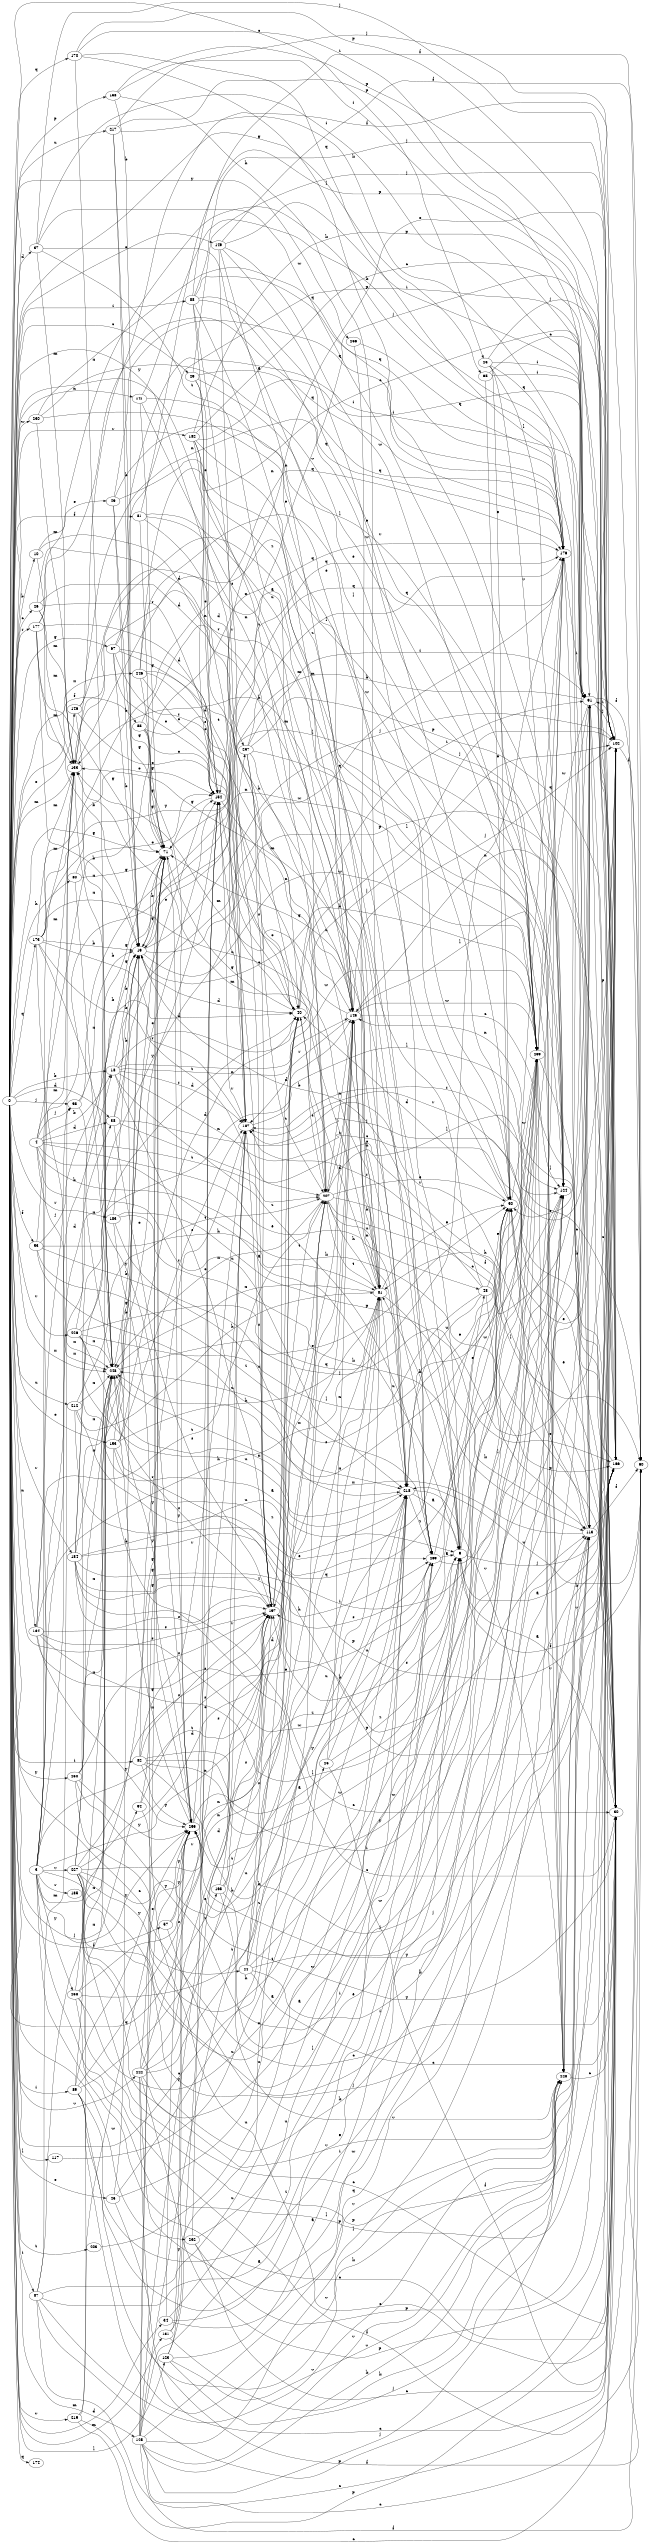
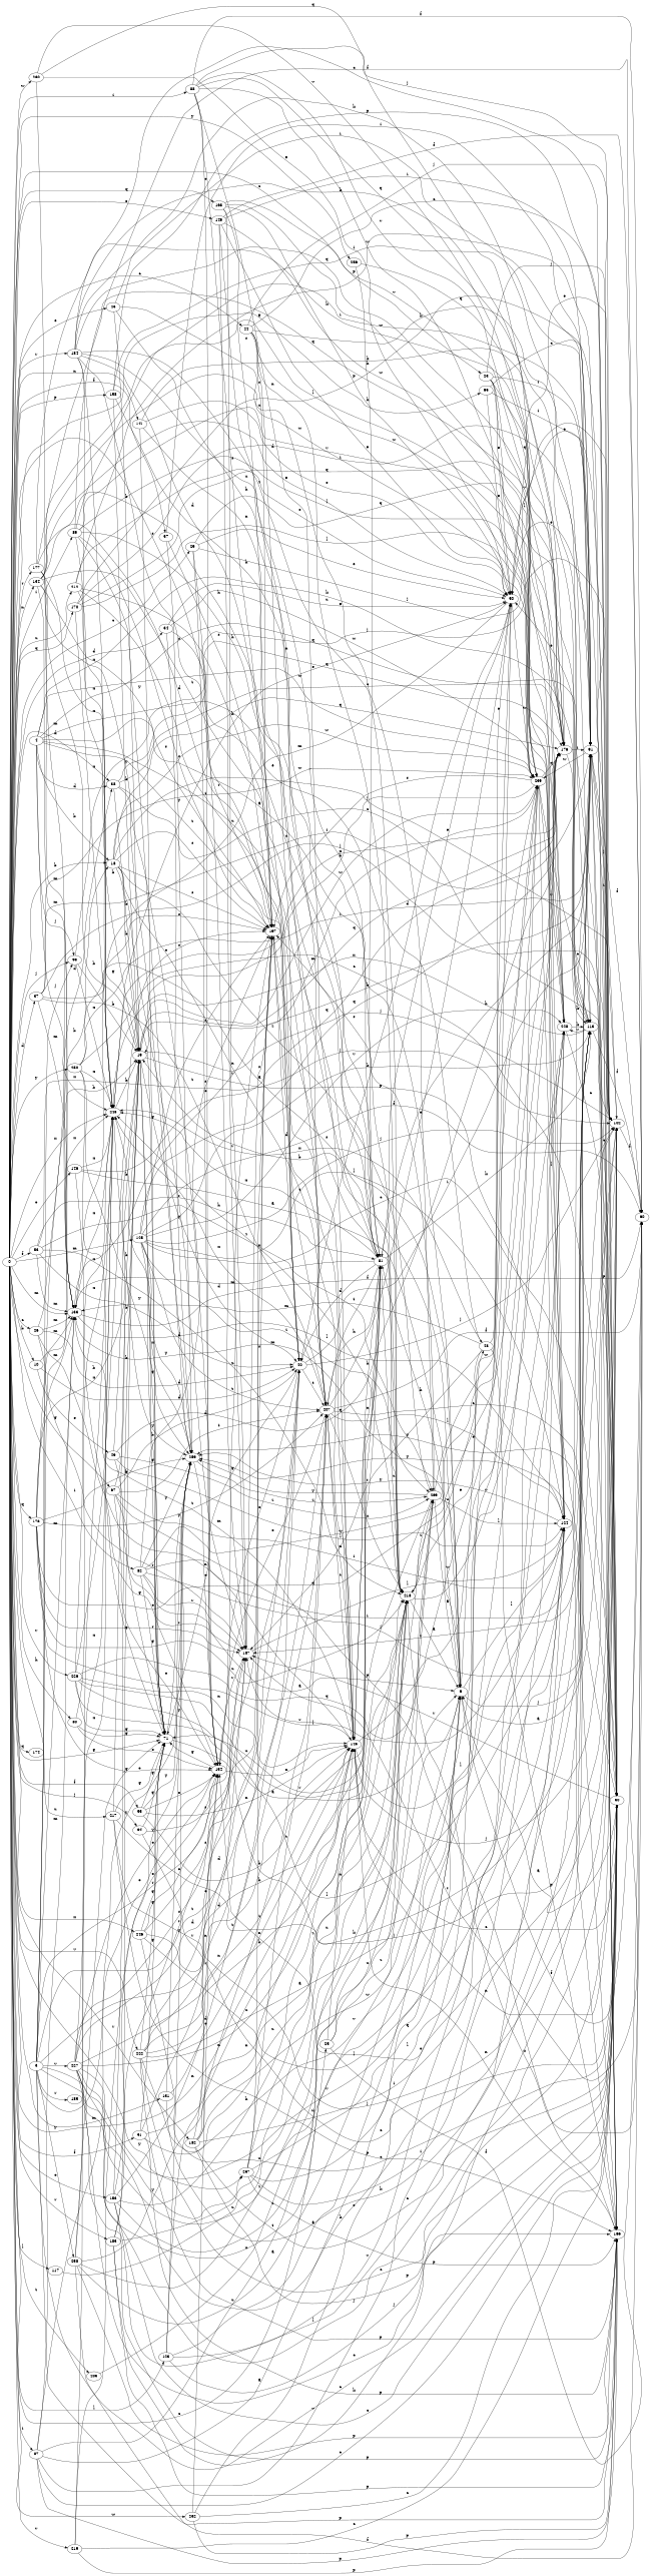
  strict digraph {
    fontname="DejaVu Serif"
    rankdir=LR
    node [fontname="DejaVu Serif"]
    edge [fontname="DejaVu Serif"]
    0
    10
    18
    23
    24
    25
    26
    29
    34
    37
    38
    45
    51
    53
    55
    57
    65
    67
    71
    80
    82
    87
    88
    89
    94
    98
    117
    123
    n29 [label=125]
    131
    133
    134
    141
    145
    146
    149
    153
    158
    168
    170
    173
    174
    177
    182
    183
    184
    197
    203
    212
    217
    219
    222
    226
    230
    232
    246
    248
    250
    256
    257
    40
    49
    30
    187
    176
    239
    19
    102
    269
    124
    50
    91
    228
    113
    218
    60
    154
    259
    207
    9
    81
    166
    3
    185
    227
    258
    4
    48
    0 -> 10 [label=b]
    0 -> 18 [label=b]
    0 -> 23 [label=c]
    0 -> 24 [label=c]
    0 -> 25 [label=c]
    0 -> 26 [label=c]
    0 -> 29 [label=c]
    0 -> 34 [label=d]
    0 -> 37 [label=d]
    0 -> 38 [label=d]
    0 -> 45 [label=e]
    0 -> 51 [label=f]
    0 -> 53 [label=f]
    0 -> 55 [label=f]
    0 -> 57 [label=f]
    0 -> 65 [label=g]
    0 -> 67 [label=g]
    0 -> 71 [label=g]
    0 -> 80 [label=h]
    0 -> 82 [label=i]
    0 -> 87 [label=i]
    0 -> 88 [label=i]
    0 -> 89 [label=i]
    0 -> 94 [label=j]
    0 -> 98 [label=j]
    0 -> 117 [label=l]
    0 -> 123 [label=l]
    0 -> n29 [label=m]
    0 -> 131 [label=m]
    0 -> 133 [label=m]
    0 -> 134 [label=n]
    0 -> 141 [label=n]
    0 -> 145 [label=n]
    0 -> 146 [label=o]
    0 -> 149 [label=o]
    0 -> 153 [label=o]
    0 -> 158 [label=p]
    0 -> 168 [label=q]
    0 -> 170 [label=q]
    0 -> 173 [label=q]
    0 -> 174 [label=q]
    0 -> 177 [label=r]
    0 -> 182 [label=r]
    0 -> 183 [label=r]
    0 -> 184 [label=r]
    0 -> 197 [label=s]
    0 -> 203 [label=t]
    0 -> 212 [label=u]
    0 -> 217 [label=u]
    0 -> 219 [label=v]
    0 -> 222 [label=v]
    0 -> 226 [label=v]
    0 -> 230 [label=w]
    0 -> 232 [label=w]
    0 -> 246 [label=x]
    0 -> 248 [label=x]
    0 -> 250 [label=y]
    0 -> 256 [label=y]
    0 -> 257 [label=y]
    10 -> 133 [label=m]
    10 -> 40 [label=d]
    10 -> 49 [label=e]
    18 -> 145 [label=n]
    18 -> 197 [label=s]
    18 -> 30 [label=c]
    18 -> 187 [label=r]
    18 -> 176 [label=q]
    18 -> 239 [label=w]
    18 -> 19 [label=b]
    18 -> 102 [label=j]
    18 -> 269 [label=z]
    23 -> 176 [label=q]
    23 -> 102 [label=j]
    23 -> 124 [label=l]
    23 -> 50 [label=e]
    23 -> 91 [label=i]
    23 -> 228 [label=v]
    24 -> 197 [label=s]
    24 -> 40 [label=d]
    24 -> 30 [label=c]
    24 -> 239 [label=w]
    24 -> 102 [label=j]
    24 -> 113 [label=k]
    24 -> 218 [label=u]
    25 -> 145 [label=n]
    25 -> 269 [label=z]
    25 -> 218 [label=u]
    25 -> 60 [label=f]
    26 -> 133 [label=m]
    26 -> 145 [label=n]
    26 -> 40 [label=d]
    26 -> 187 [label=r]
    26 -> 19 [label=b]
    29 -> 187 [label=r]
    29 -> 176 [label=q]
    29 -> 102 [label=j]
    29 -> 50 [label=e]
    29 -> 154 [label=o]
    34 -> 239 [label=w]
    34 -> 50 [label=e]
    34 -> 218 [label=u]
    34 -> 259 [label=y]
    37 -> 133 [label=m]
    37 -> 239 [label=w]
    37 -> 102 [label=j]
    37 -> 91 [label=i]
    37 -> 207 [label=t]
    37 -> 9 [label=a]
    38 -> 197 [label=s]
    38 -> 30 [label=c]
    38 -> 19 [label=b]
    38 -> 102 [label=j]
    38 -> 154 [label=o]
    45 -> 19 [label=b]
    45 -> 113 [label=k]
    45 -> 218 [label=u]
    45 -> 81 [label=h]
    51 -> 71 [label=g]
    51 -> 145 [label=n]
    51 -> 40 [label=d]
    51 -> 218 [label=u]
    51 -> 166 [label=p]
    53 -> 133 [label=m]
    53 -> 40 [label=d]
    53 -> 102 [label=j]
    53 -> 269 [label=z]
    53 -> 218 [label=u]
    53 -> 81 [label=h]
    55 -> 71 [label=g]
    55 -> 145 [label=n]
    55 -> 154 [label=o]
    55 -> 259 [label=y]
    55 -> 81 [label=h]
    57 -> 197 [label=s]
    57 -> 91 [label=i]
    57 -> 259 [label=y]
    65 -> 30 [label=c]
    65 -> 50 [label=e]
    65 -> 91 [label=i]
    67 -> 40 [label=d]
    67 -> 187 [label=r]
    67 -> 19 [label=b]
    67 -> 91 [label=i]
    67 -> 154 [label=o]
    67 -> 207 [label=t]
    67 -> 166 [label=p]
    71 -> 19 [label=b]
    71 -> 102 [label=j]
    71 -> 259 [label=y]
    80 -> 71 [label=g]
    80 -> 248 [label=x]
    80 -> 154 [label=o]
    82 -> 71 [label=g]
    82 -> 197 [label=s]
    82 -> 187 [label=r]
    82 -> 239 [label=w]
    82 -> 102 [label=j]
    82 -> 91 [label=i]
    82 -> 259 [label=y]
    82 -> 9 [label=a]
    87 -> 133 [label=m]
    87 -> 30 [label=c]
    87 -> 228 [label=v]
    87 -> 218 [label=u]
    87 -> 154 [label=o]
    87 -> 9 [label=a]
    87 -> 166 [label=p]
    88 -> 145 [label=n]
    88 -> 197 [label=s]
    88 -> 176 [label=q]
    88 -> 239 [label=w]
    88 -> 102 [label=j]
    88 -> 228 [label=v]
    88 -> 60 [label=f]
    88 -> 154 [label=o]
    89 -> 197 [label=s]
    89 -> 248 [label=x]
    89 -> 124 [label=l]
    89 -> 91 [label=i]
    89 -> 228 [label=v]
    89 -> 60 [label=f]
    89 -> 259 [label=y]
    89 -> 81 [label=h]
    94 -> 71 [label=g]
    94 -> 197 [label=s]
    94 -> 30 [label=c]
    98 -> 248 [label=x]
    98 -> 176 [label=q]
    98 -> 19 [label=b]
    117 -> 218 [label=u]
    123 -> 187 [label=r]
    123 -> 102 [label=j]
    123 -> 228 [label=v]
    123 -> 259 [label=y]
    123 -> 9 [label=a]
    n29 -> 71 [label=g]
    n29 -> 197 [label=s]
    n29 -> 30 [label=c]
    n29 -> 176 [label=q]
    n29 -> 102 [label=j]
    n29 -> 269 [label=z]
    n29 -> 124 [label=l]
    n29 -> 228 [label=v]
    n29 -> 113 [label=k]
    n29 -> 60 [label=f]
    n29 -> 259 [label=y]
    n29 -> 207 [label=t]
    131 -> 145 [label=n]
    131 -> 113 [label=k]
    131 -> 259 [label=y]
    133 -> 248 [label=x]
    133 -> 124 [label=l]
    133 -> 60 [label=f]
    134 -> 133 [label=m]
    134 -> 197 [label=s]
    134 -> 239 [label=w]
    134 -> 124 [label=l]
    134 -> 50 [label=e]
    134 -> 259 [label=y]
    134 -> 207 [label=t]
    134 -> 81 [label=h]
    141 -> 71 [label=g]
    141 -> 145 [label=n]
    141 -> 50 [label=e]
    141 -> 113 [label=k]
    145 -> 133 [label=m]
    145 -> 30 [label=c]
    145 -> 187 [label=r]
    145 -> 239 [label=w]
    145 -> 102 [label=j]
    145 -> 124 [label=l]
    145 -> 207 [label=t]
    145 -> 81 [label=h]
    146 -> 248 [label=x]
    146 -> 176 [label=q]
    146 -> 154 [label=o]
    146 -> 9 [label=a]
    149 -> 145 [label=n]
    149 -> 187 [label=r]
    149 -> 239 [label=w]
    149 -> 50 [label=e]
    149 -> 91 [label=i]
    149 -> 60 [label=f]
    153 -> 40 [label=d]
    153 -> 30 [label=c]
    153 -> 187 [label=r]
    153 -> 19 [label=b]
    153 -> 269 [label=z]
    153 -> 81 [label=h]
    153 -> 166 [label=p]
    158 -> 19 [label=b]
    158 -> 91 [label=i]
    158 -> 81 [label=h]
    158 -> 166 [label=p]
    168 -> 197 [label=s]
    168 -> 187 [label=r]
    168 -> 239 [label=w]
    168 -> 228 [label=v]
-   168 -> 81 [label=h]
+   168 -> 50 [label=h]
    170 -> 248 [label=x]
    170 -> 176 [label=q]
    170 -> 124 [label=l]
    170 -> 91 [label=i]
    170 -> 166 [label=p]
    173 -> 133 [label=m]
    173 -> 248 [label=x]
    173 -> 187 [label=r]
    173 -> 176 [label=q]
    173 -> 19 [label=b]
    173 -> 124 [label=l]
    173 -> 218 [label=u]
    173 -> 154 [label=o]
    173 -> 259 [label=y]
    173 -> 207 [label=t]
    177 -> 71 [label=g]
    177 -> 133 [label=m]
    177 -> 40 [label=d]
    177 -> 176 [label=q]
    177 -> 19 [label=b]
    177 -> 113 [label=k]
    182 -> 30 [label=c]
    182 -> 239 [label=w]
    182 -> 269 [label=z]
    182 -> 91 [label=i]
    182 -> 154 [label=o]
    182 -> 207 [label=t]
    182 -> 166 [label=p]
    183 -> 19 [label=b]
    183 -> 113 [label=k]
    183 -> 218 [label=u]
    183 -> 259 [label=y]
    183 -> 166 [label=p]
    184 -> 197 [label=s]
    184 -> 248 [label=x]
    184 -> 40 [label=d]
    184 -> 30 [label=c]
    184 -> 176 [label=q]
    184 -> 19 [label=b]
    184 -> 269 [label=z]
    184 -> 91 [label=i]
    184 -> 113 [label=k]
    184 -> 218 [label=u]
    197 -> 40 [label=d]
    197 -> 207 [label=t]
    203 -> 218 [label=u]
    212 -> 248 [label=x]
    212 -> 50 [label=e]
    212 -> 207 [label=t]
    212 -> 81 [label=h]
    212 -> 166 [label=p]
    217 -> 71 [label=g]
    217 -> 19 [label=b]
    217 -> 102 [label=j]
    217 -> 113 [label=k]
    217 -> 166 [label=p]
    219 -> 248 [label=x]
    219 -> 30 [label=c]
    219 -> 154 [label=o]
    219 -> 166 [label=p]
    222 -> 71 [label=g]
    222 -> 40 [label=d]
    222 -> 30 [label=c]
    222 -> 187 [label=r]
    222 -> 228 [label=v]
    222 -> 207 [label=t]
    222 -> 9 [label=a]
    222 -> 81 [label=h]
    222 -> 166 [label=p]
    226 -> 71 [label=g]
    226 -> 145 [label=n]
    226 -> 197 [label=s]
    226 -> 248 [label=x]
    226 -> 176 [label=q]
    226 -> 124 [label=l]
    226 -> 218 [label=u]
    226 -> 9 [label=a]
    230 -> 133 [label=m]
    230 -> 176 [label=q]
    230 -> 50 [label=e]
    230 -> 228 [label=v]
    232 -> 30 [label=c]
    232 -> 50 [label=e]
    232 -> 154 [label=o]
    232 -> 166 [label=p]
    246 -> 71 [label=g]
    246 -> 197 [label=s]
    246 -> 30 [label=c]
    246 -> 124 [label=l]
    246 -> 154 [label=o]
    246 -> 81 [label=h]
    248 -> 19 [label=b]
    248 -> 50 [label=e]
    248 -> 259 [label=y]
    250 -> 71 [label=g]
    250 -> 197 [label=s]
    250 -> 248 [label=x]
    250 -> 30 [label=c]
    250 -> 91 [label=i]
    250 -> 259 [label=y]
    256 -> 176 [label=q]
    256 -> 81 [label=h]
    257 -> 197 [label=s]
    257 -> 176 [label=q]
    257 -> 124 [label=l]
    257 -> 91 [label=i]
    257 -> 218 [label=u]
    257 -> 207 [label=t]
    257 -> 166 [label=p]
    40 -> 71 [label=g]
    40 -> 102 [label=j]
    40 -> 91 [label=i]
    40 -> 154 [label=o]
    40 -> 207 [label=t]
    49 -> 71 [label=g]
    49 -> 176 [label=q]
    49 -> 19 [label=b]
    49 -> 269 [label=z]
    49 -> 124 [label=l]
    30 -> 145 [label=n]
    30 -> 187 [label=r]
    30 -> 50 [label=e]
    30 -> 259 [label=y]
    30 -> 9 [label=a]
    187 -> 197 [label=s]
    187 -> 124 [label=l]
    176 -> 248 [label=x]
    176 -> 91 [label=i]
    176 -> 113 [label=k]
    239 -> 133 [label=m]
    239 -> 197 [label=s]
    239 -> 30 [label=c]
    239 -> 176 [label=q]
    239 -> 19 [label=b]
    239 -> 124 [label=l]
    239 -> 228 [label=v]
    19 -> 71 [label=g]
    19 -> 40 [label=d]
    19 -> 176 [label=q]
    19 -> 239 [label=w]
    19 -> 102 [label=j]
    19 -> 166 [label=p]
    102 -> 50 [label=e]
    102 -> 91 [label=i]
    102 -> 60 [label=f]
    102 -> 154 [label=o]
    102 -> 9 [label=a]
-   269 -> 71 [label=g]
+   269 -> 71 [label=r]
    269 -> 197 [label=s]
    269 -> 239 [label=w]
    269 -> 124 [label=l]
    269 -> 259 [label=y]
    269 -> 9 [label=a]
    124 -> 259 [label=y]
    50 -> 133 [label=m]
    50 -> 40 [label=d]
    50 -> 239 [label=w]
    91 -> 30 [label=c]
    91 -> 239 [label=w]
    91 -> 19 [label=b]
    91 -> 102 [label=j]
    91 -> 50 [label=e]
    91 -> 60 [label=f]
    91 -> 81 [label=h]
    91 -> 166 [label=p]
    228 -> 30 [label=c]
    228 -> 113 [label=k]
    113 -> 248 [label=x]
    113 -> 187 [label=r]
    113 -> 50 [label=e]
    113 -> 228 [label=v]
    113 -> 60 [label=f]
    218 -> 248 [label=x]
    218 -> 269 [label=z]
    218 -> 50 [label=e]
    218 -> 228 [label=v]
    218 -> 9 [label=a]
    60 -> 187 [label=r]
    60 -> 218 [label=u]
    154 -> 71 [label=g]
    154 -> 145 [label=n]
    154 -> 187 [label=r]
    259 -> 248 [label=x]
    259 -> 269 [label=z]
    259 -> 154 [label=o]
    207 -> 145 [label=n]
    207 -> 248 [label=x]
    207 -> 30 [label=c]
    207 -> 124 [label=l]
    207 -> 50 [label=e]
    207 -> 218 [label=u]
    207 -> 60 [label=f]
    207 -> 154 [label=o]
    207 -> 81 [label=h]
    9 -> 133 [label=m]
    9 -> 19 [label=b]
    9 -> 102 [label=j]
    9 -> 124 [label=l]
    9 -> 60 [label=f]
    9 -> 81 [label=h]
    9 -> 48 [label=e]
    81 -> 133 [label=m]
    81 -> 145 [label=n]
    81 -> 197 [label=s]
    81 -> 248 [label=x]
    81 -> 40 [label=d]
    81 -> 50 [label=e]
    81 -> 113 [label=k]
    81 -> 218 [label=u]
    81 -> 207 [label=t]
    166 -> 145 [label=n]
    166 -> 259 [label=y]
    3 -> 18 [label=b]
    3 -> 38 [label=d]
    3 -> 98 [label=j]
    3 -> 133 [label=m]
    3 -> 145 [label=n]
    3 -> 257 [label=y]
    3 -> 30 [label=c]
    3 -> 187 [label=r]
    3 -> 124 [label=l]
    3 -> 259 [label=y]
    3 -> 207 [label=t]
    3 -> 166 [label=p]
    3 -> 185 [label=r]
    3 -> 227 [label=v]
    3 -> 258 [label=y]
    227 -> 145 [label=n]
    227 -> 197 [label=s]
    227 -> 248 [label=x]
    227 -> 40 [label=d]
    227 -> 30 [label=c]
    227 -> 239 [label=w]
    227 -> 102 [label=j]
    227 -> 228 [label=v]
    227 -> 113 [label=k]
    227 -> 218 [label=u]
    227 -> 154 [label=o]
    227 -> 9 [label=t]
    258 -> 71 [label=g]
    258 -> 145 [label=n]
    258 -> 248 [label=x]
    258 -> 269 [label=z]
    258 -> 60 [label=f]
    258 -> 9 [label=a]
    258 -> 166 [label=p]
    4 -> 18 [label=b]
    4 -> 38 [label=d]
    4 -> 98 [label=j]
    4 -> 248 [label=x]
    4 -> 176 [label=q]
    4 -> 239 [label=w]
    4 -> 113 [label=k]
    4 -> 218 [label=u]
    4 -> 207 [label=t]
    4 -> 9 [label=a]
    4 -> 48 [label=e]
    48 -> 133 [label=m]
    48 -> 248 [label=x]
    48 -> 187 [label=r]
    48 -> 50 [label=e]
    48 -> 218 [label=u]
    48 -> 166 [label=p]
  }
